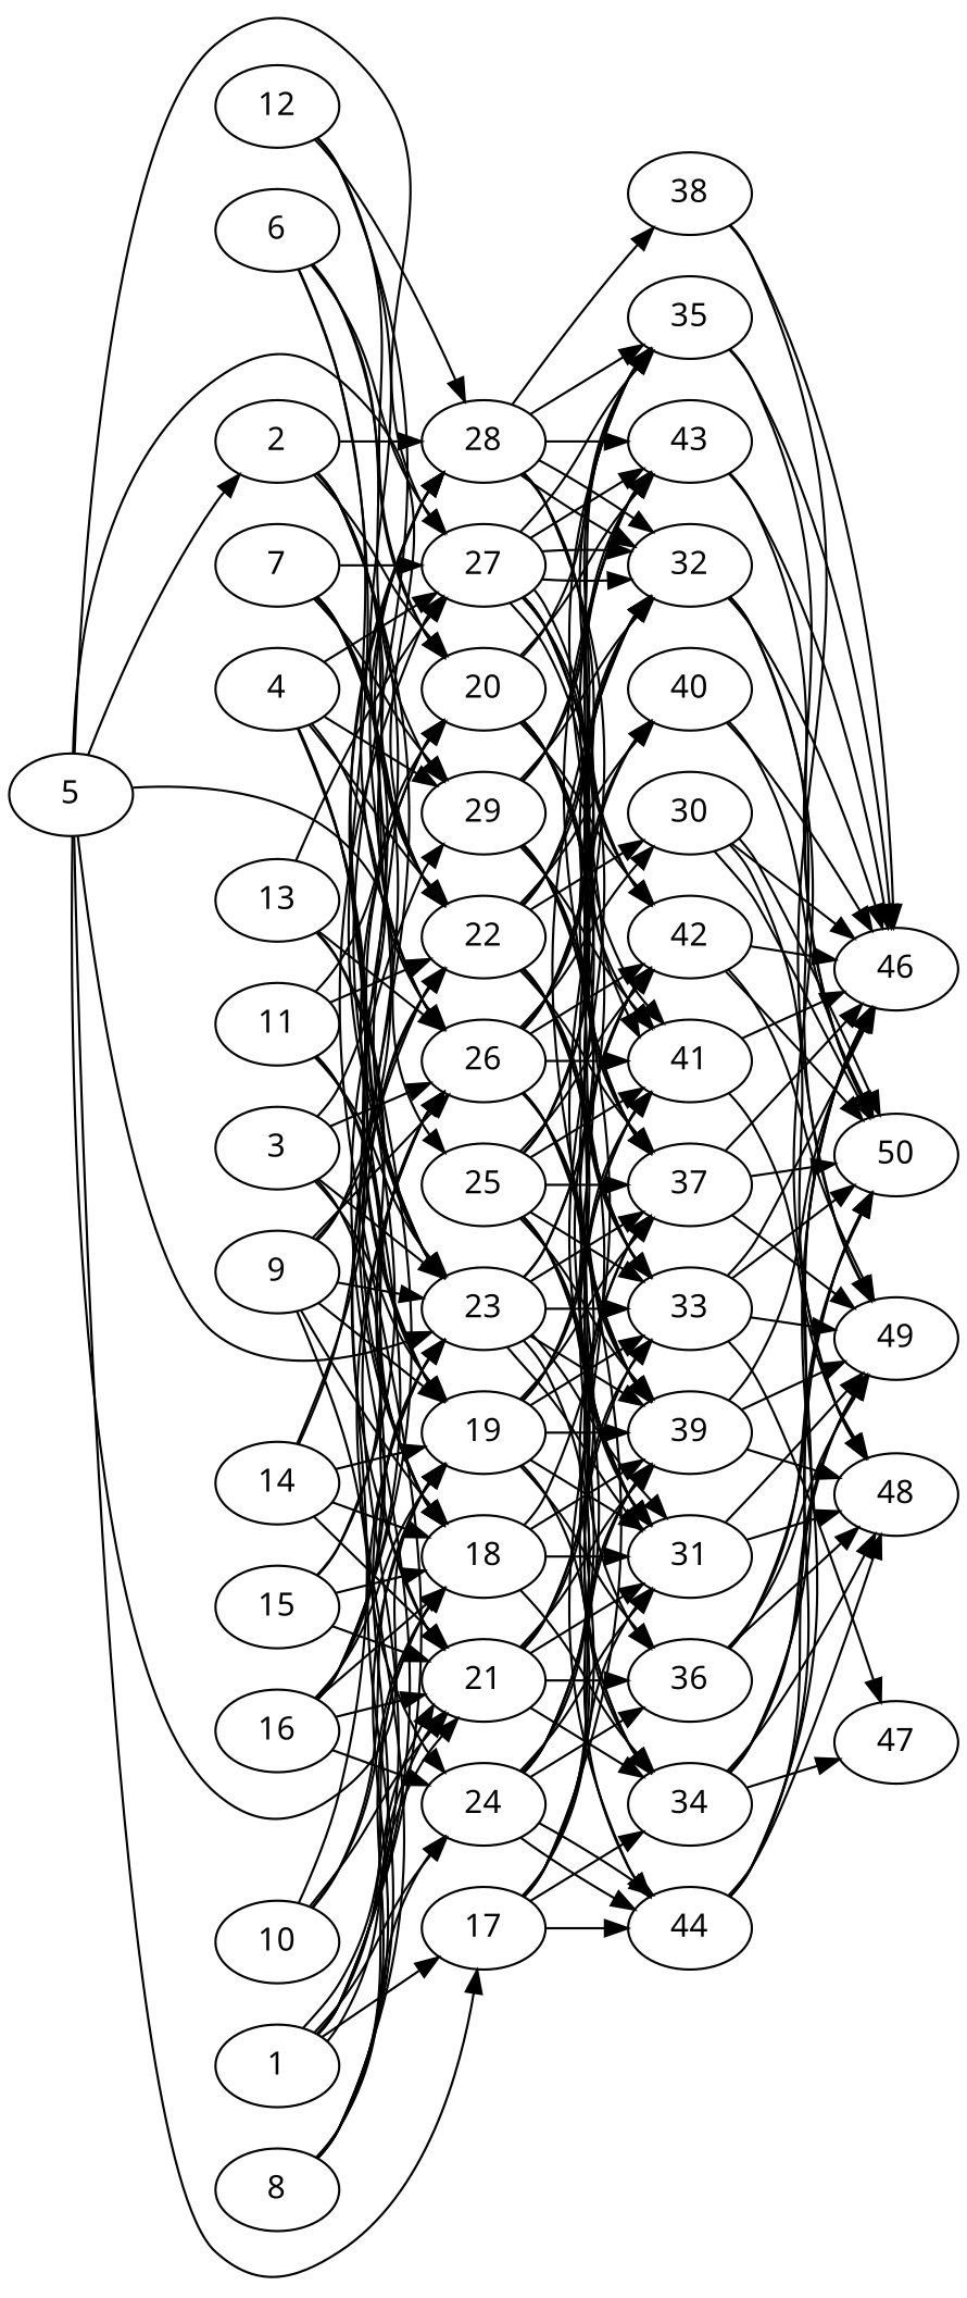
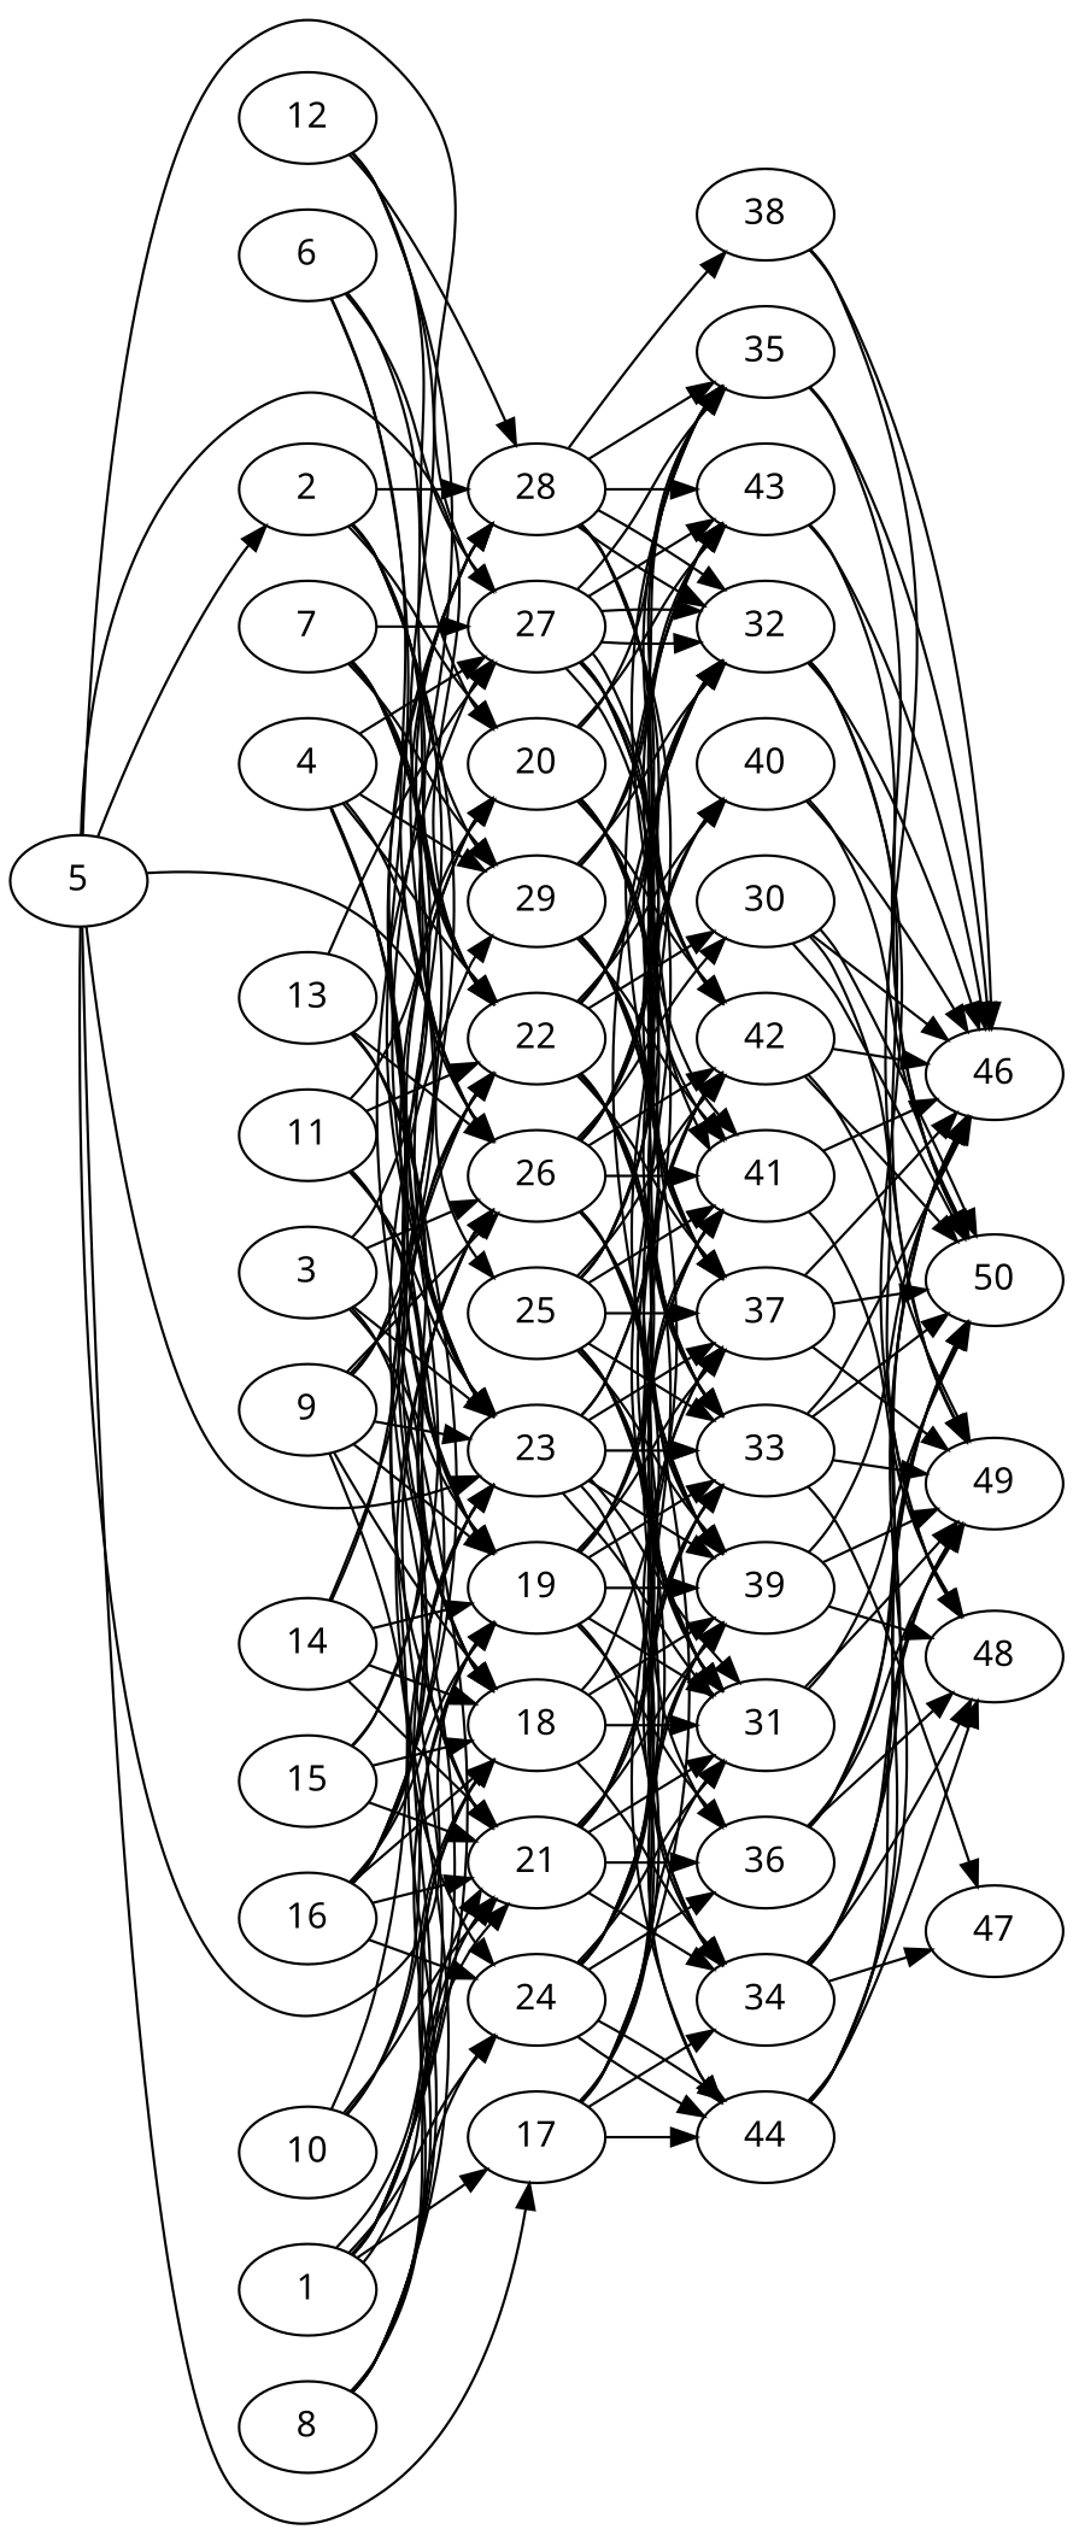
  digraph {
    fontname="Noto Sans"
    rankdir=LR
    node [alpha=0.16 fontname="Noto Sans"]
    edge [fontname="Noto Sans"]
    1 [alpha=0.13 expect_size=49248256]
    17 [alpha=0.09 expect_size=28485632]
    18 [alpha=0.06 expect_size=19996672]
    21 [alpha=0.14 expect_size=12333056]
    23 [alpha=0.19 expect_size=25166848]
    24 [alpha=0.06 expect_size=50447360]
    26 [alpha=0.18 expect_size=32624640]
    27 [expect_size=13161472]
    29 [alpha=0.17 expect_size=48978944]
    31 [alpha=0.08 expect_size=46590976]
    32 [alpha=0.12 expect_size=32319488]
    33 [alpha=0.02 expect_size=29247488]
    34 [alpha=0.10 expect_size=27560960]
    37 [alpha=0.03 expect_size=26848256]
    39 [alpha=0.20 expect_size=45978624]
    44 [alpha=0.10 expect_size=16420864]
    43 [alpha=0.02 expect_size=10793984]
    36 [alpha=0.07 expect_size=31335424]
    41 [alpha=0.14 expect_size=10735616]
    42 [alpha=0.14 expect_size=30051328]
    35 [alpha=0.20 expect_size=40570880]
    30 [alpha=0.08 expect_size=51084288]
    40 [expect_size=39984128]
    50 [alpha=0.19 expect_size=29872128]
    49 [alpha=0.20 expect_size=30505984]
    46 [alpha=0.09 expect_size=41108480]
    48 [alpha=0.20 expect_size=16775168]
    47 [alpha=0.18 expect_size=9499648]
    2 [alpha=0.04 expect_size=26221568]
    19 [alpha=0.01 expect_size=31611904]
    20 [alpha=0.18 expect_size=9722880]
    22 [alpha=0.19 expect_size=7499776]
    28 [alpha=0.13 expect_size=35091456]
    38 [alpha=0.06 expect_size=16429056]
    3 [alpha=0.11 expect_size=42612736]
    4 [alpha=0.04 expect_size=18553856]
    5 [expect_size=15486976]
    25 [expect_size=20774912]
    6 [alpha=0.13 expect_size=32234496]
    7 [expect_size=41748480]
    8 [alpha=0.05 expect_size=51142656]
    9 [alpha=0.11 expect_size=24101888]
    10 [alpha=0.01 expect_size=17531904]
    11 [alpha=0.18 expect_size=29875200]
    12 [alpha=0.07 expect_size=12478464]
    13 [alpha=0.11 expect_size=21511168]
    14 [alpha=0.07 expect_size=46670848]
    15 [alpha=0.05 expect_size=8485888]
    16 [alpha=0.12 expect_size=45701120]
    1 -> 17
    1 -> 18
    1 -> 21
    1 -> 21
    1 -> 23
    1 -> 24
    1 -> 26
    1 -> 27
    1 -> 29
    17 -> 31
    17 -> 32
    17 -> 33
    17 -> 34
    17 -> 37
    17 -> 39
    17 -> 44
    18 -> 31
    18 -> 34
    18 -> 39
    18 -> 43
    21 -> 31
    21 -> 33
    21 -> 34
    21 -> 39
    21 -> 36
    21 -> 41
    21 -> 42
    23 -> 31
    23 -> 31
    23 -> 32
    23 -> 33
    23 -> 37
    23 -> 39
    23 -> 44
    23 -> 35
    24 -> 31
+   24 -> 33
    24 -> 37
    24 -> 39
    24 -> 44
    24 -> 44
    24 -> 36
    24 -> 41
    24 -> 42
    26 -> 31
    26 -> 32
    26 -> 34
    26 -> 39
    26 -> 43
    26 -> 41
    26 -> 42
    26 -> 35
    26 -> 30
    26 -> 40
    27 -> 31
    27 -> 32
    27 -> 32
    27 -> 33
    27 -> 37
    27 -> 43
    27 -> 41
    27 -> 41
    27 -> 42
    27 -> 35
    29 -> 31
    29 -> 32
    29 -> 33
    29 -> 37
    29 -> 43
    29 -> 41
    29 -> 35
-   31 -> 48
+   31 -> 50
    31 -> 49
    32 -> 49
    32 -> 46
    32 -> 48
    33 -> 50
    33 -> 49
    33 -> 46
    33 -> 47
    34 -> 50
    34 -> 49
    34 -> 46
    34 -> 48
    34 -> 47
    37 -> 50
    37 -> 49
    37 -> 46
    39 -> 49
    39 -> 46
    39 -> 48
    44 -> 50
    44 -> 49
    44 -> 46
    44 -> 48
    43 -> 50
    43 -> 46
    36 -> 50
    36 -> 49
    36 -> 46
    36 -> 48
    41 -> 46
    41 -> 48
    42 -> 50
    42 -> 49
    42 -> 46
    35 -> 50
    35 -> 46
    30 -> 50
    30 -> 50
    30 -> 46
    30 -> 48
    40 -> 50
    40 -> 46
    2 -> 21
    2 -> 26
    2 -> 19
    2 -> 20
    2 -> 22
    2 -> 28
    19 -> 31
    19 -> 33
    19 -> 34
    19 -> 37
    19 -> 39
    19 -> 36
    19 -> 41
    19 -> 42
    20 -> 33
    20 -> 37
    20 -> 39
    20 -> 43
    20 -> 41
    20 -> 42
    20 -> 35
    22 -> 31
    22 -> 32
    22 -> 33
    22 -> 37
    22 -> 39
    22 -> 44
    22 -> 35
    22 -> 30
    22 -> 40
    28 -> 32
    28 -> 32
    28 -> 37
    28 -> 39
    28 -> 43
    28 -> 42
    28 -> 35
    28 -> 38
    38 -> 49
    38 -> 46
    3 -> 21
    3 -> 23
    3 -> 26
    3 -> 19
    3 -> 28
    4 -> 18
    4 -> 23
    4 -> 26
    4 -> 27
    4 -> 29
    4 -> 19
    4 -> 22
    5 -> 17
    5 -> 23
    5 -> 27
    5 -> 2
    5 -> 19
    5 -> 22
    5 -> 25
    25 -> 31
    25 -> 32
    25 -> 33
    25 -> 34
    25 -> 37
    25 -> 39
    25 -> 43
    25 -> 36
    25 -> 41
    25 -> 42
    25 -> 40
    6 -> 23
    6 -> 26
    6 -> 27
    6 -> 29
-   6 -> 20
    7 -> 18
    7 -> 23
    7 -> 26
    7 -> 27
    7 -> 29
    7 -> 22
    8 -> 18
    8 -> 21
    8 -> 23
    8 -> 24
    8 -> 26
    8 -> 19
    9 -> 18
    9 -> 23
    9 -> 24
    9 -> 26
    9 -> 19
    9 -> 22
    9 -> 28
    10 -> 18
    10 -> 21
    10 -> 19
    10 -> 22
    11 -> 18
    11 -> 23
    11 -> 19
    11 -> 20
    11 -> 22
    12 -> 23
    12 -> 20
    12 -> 22
    12 -> 28
    13 -> 18
    13 -> 23
    13 -> 26
    13 -> 27
    14 -> 18
    14 -> 21
    14 -> 19
    14 -> 22
    14 -> 28
    15 -> 18
    15 -> 21
    15 -> 26
    15 -> 20
    16 -> 18
    16 -> 21
    16 -> 23
    16 -> 24
    16 -> 26
    16 -> 19
    16 -> 20
    16 -> 28
  }
